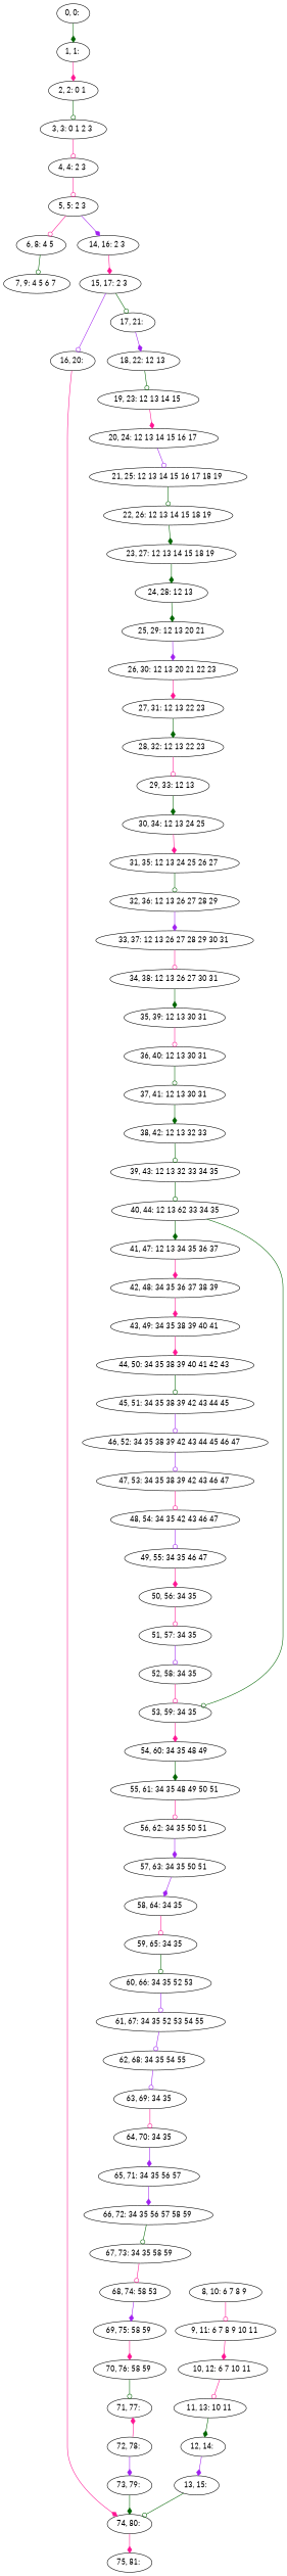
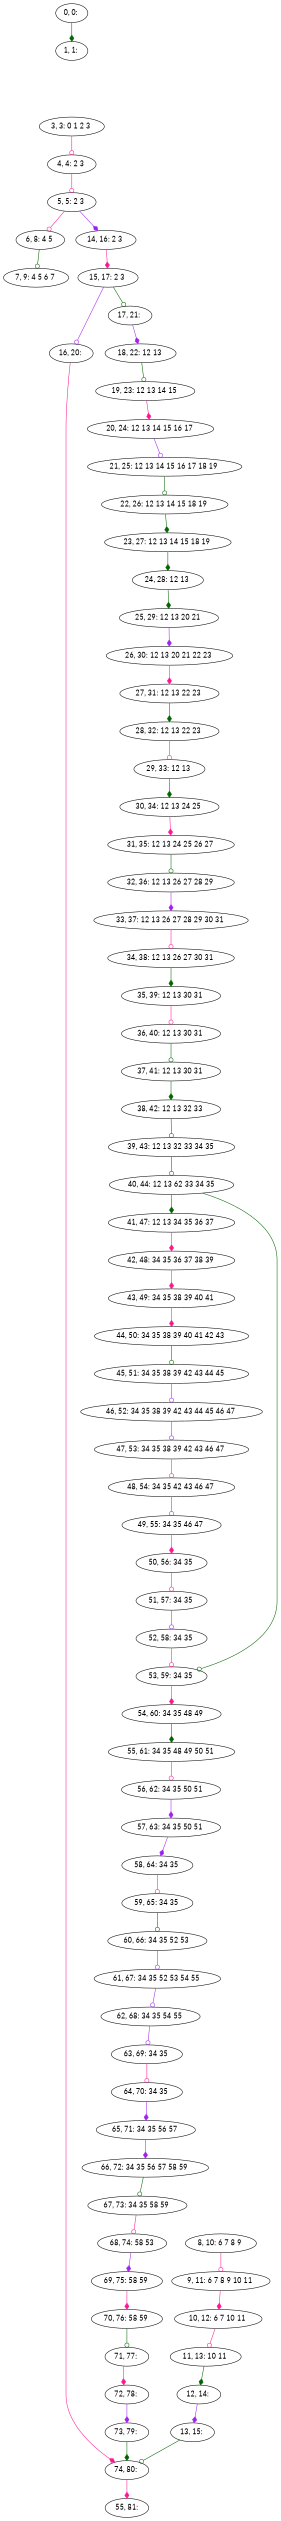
  digraph {
    fontname=Lato
    node [fontname=Lato]
    edge [arrowhead=odot color=deeppink fontname=Lato]
    n1 [label="0, 0: "]
    n2 [label="1, 1: "]
-   n3 [label="2, 2: 0 1 "]
    n4 [label="3, 3: 0 1 2 3 "]
    n5 [label="4, 4: 2 3 "]
    n6 [label="5, 5: 2 3 "]
    n7 [label="6, 8: 4 5 "]
    n8 [label="14, 16: 2 3 "]
    n9 [label="7, 9: 4 5 6 7 "]
    n10 [label="15, 17: 2 3 "]
    n11 [label="8, 10: 6 7 8 9 "]
    n12 [label="9, 11: 6 7 8 9 10 11 "]
    n13 [label="10, 12: 6 7 10 11 "]
    n14 [label="11, 13: 10 11 "]
    n15 [label="12, 14: "]
    n16 [label="13, 15: "]
    n17 [label="74, 80: "]
-   n18 [label="75, 81: "]
+   n18 [label="55, 81:"]
    n19 [label="16, 20: "]
    n20 [label="17, 21: "]
    n21 [label="18, 22: 12 13 "]
    n22 [label="19, 23: 12 13 14 15 "]
    n23 [label="20, 24: 12 13 14 15 16 17 "]
    n24 [label="21, 25: 12 13 14 15 16 17 18 19 "]
    n25 [label="22, 26: 12 13 14 15 18 19 "]
    n26 [label="23, 27: 12 13 14 15 18 19 "]
    n27 [label="24, 28: 12 13 "]
    n28 [label="25, 29: 12 13 20 21 "]
    n29 [label="26, 30: 12 13 20 21 22 23 "]
    n30 [label="27, 31: 12 13 22 23 "]
    n31 [label="28, 32: 12 13 22 23 "]
    n32 [label="29, 33: 12 13 "]
    n33 [label="30, 34: 12 13 24 25 "]
    n34 [label="31, 35: 12 13 24 25 26 27 "]
    n35 [label="32, 36: 12 13 26 27 28 29 "]
    n36 [label="33, 37: 12 13 26 27 28 29 30 31 "]
    n37 [label="34, 38: 12 13 26 27 30 31 "]
    n38 [label="35, 39: 12 13 30 31 "]
    n39 [label="36, 40: 12 13 30 31 "]
    n40 [label="37, 41: 12 13 30 31 "]
    n41 [label="38, 42: 12 13 32 33 "]
    n42 [label="39, 43: 12 13 32 33 34 35 "]
    n43 [label="40, 44: 12 13 62 33 34 35"]
    n44 [label="41, 47: 12 13 34 35 36 37 "]
    n45 [label="53, 59: 34 35 "]
    n46 [label="42, 48: 34 35 36 37 38 39 "]
    n47 [label="54, 60: 34 35 48 49 "]
    n48 [label="43, 49: 34 35 38 39 40 41 "]
    n49 [label="44, 50: 34 35 38 39 40 41 42 43 "]
    n50 [label="45, 51: 34 35 38 39 42 43 44 45 "]
    n51 [label="46, 52: 34 35 38 39 42 43 44 45 46 47 "]
    n52 [label="47, 53: 34 35 38 39 42 43 46 47 "]
    n53 [label="48, 54: 34 35 42 43 46 47 "]
    n54 [label="49, 55: 34 35 46 47 "]
    n55 [label="50, 56: 34 35 "]
    n56 [label="51, 57: 34 35 "]
    n57 [label="52, 58: 34 35 "]
    n58 [label="55, 61: 34 35 48 49 50 51 "]
    n59 [label="56, 62: 34 35 50 51 "]
    n60 [label="57, 63: 34 35 50 51 "]
    n61 [label="58, 64: 34 35 "]
    n62 [label="59, 65: 34 35 "]
    n63 [label="60, 66: 34 35 52 53 "]
    n64 [label="61, 67: 34 35 52 53 54 55 "]
    n65 [label="62, 68: 34 35 54 55 "]
    n66 [label="63, 69: 34 35 "]
    n67 [label="64, 70: 34 35 "]
    n68 [label="65, 71: 34 35 56 57 "]
    n69 [label="66, 72: 34 35 56 57 58 59 "]
    n70 [label="67, 73: 34 35 58 59 "]
    n71 [label="68, 74: 58 53"]
    n72 [label="69, 75: 58 59 "]
    n73 [label="70, 76: 58 59 "]
    n74 [label="71, 77: "]
    n75 [label="72, 78: "]
    n76 [label="73, 79: "]
    n1 -> n2 [arrowhead=diamond color=darkgreen]
-   n2 -> n3 [arrowhead=diamond]
-   n3 -> n4 [color=darkgreen]
    n4 -> n5
    n5 -> n6
    n6 -> n7
    n6 -> n8 [arrowhead=diamond color=purple]
    n7 -> n9 [color=darkgreen]
    n8 -> n10 [arrowhead=diamond]
    n10 -> n19 [color=purple]
    n10 -> n20 [color=darkgreen]
    n11 -> n12
    n12 -> n13 [arrowhead=diamond]
    n13 -> n14
    n14 -> n15 [arrowhead=diamond color=darkgreen]
    n15 -> n16 [arrowhead=diamond color=purple]
    n16 -> n17 [color=darkgreen]
    n17 -> n18 [arrowhead=diamond]
    n19 -> n17 [arrowhead=diamond]
    n20 -> n21 [arrowhead=diamond color=purple]
    n21 -> n22 [color=darkgreen]
    n22 -> n23 [arrowhead=diamond]
    n23 -> n24 [color=purple]
    n24 -> n25 [color=darkgreen]
    n25 -> n26 [arrowhead=diamond color=darkgreen]
    n26 -> n27 [arrowhead=diamond color=darkgreen]
    n27 -> n28 [arrowhead=diamond color=darkgreen]
    n28 -> n29 [arrowhead=diamond color=purple]
    n29 -> n30 [arrowhead=diamond]
    n30 -> n31 [arrowhead=diamond color=darkgreen]
    n31 -> n32
    n32 -> n33 [arrowhead=diamond color=darkgreen]
    n33 -> n34 [arrowhead=diamond]
    n34 -> n35 [color=darkgreen]
    n35 -> n36 [arrowhead=diamond color=purple]
    n36 -> n37
    n37 -> n38 [arrowhead=diamond color=darkgreen]
    n38 -> n39
    n39 -> n40 [color=darkgreen]
    n40 -> n41 [arrowhead=diamond color=darkgreen]
    n41 -> n42 [color=darkgreen]
    n42 -> n43 [color=darkgreen]
    n43 -> n44 [arrowhead=diamond color=darkgreen]
    n43 -> n45 [color=darkgreen]
    n44 -> n46 [arrowhead=diamond]
    n45 -> n47 [arrowhead=diamond]
    n46 -> n48 [arrowhead=diamond]
    n47 -> n58 [arrowhead=diamond color=darkgreen]
    n48 -> n49 [arrowhead=diamond]
    n49 -> n50 [color=darkgreen]
    n50 -> n51 [color=purple]
    n51 -> n52 [color=purple]
    n52 -> n53
    n53 -> n54 [color=purple]
    n54 -> n55 [arrowhead=diamond]
    n55 -> n56
    n56 -> n57 [color=purple]
    n57 -> n45
    n58 -> n59
    n59 -> n60 [arrowhead=diamond color=purple]
    n60 -> n61 [arrowhead=diamond color=purple]
    n61 -> n62
    n62 -> n63 [color=darkgreen]
    n63 -> n64 [color=purple]
    n64 -> n65 [color=purple]
    n65 -> n66 [color=purple]
    n66 -> n67
    n67 -> n68 [arrowhead=diamond color=purple]
    n68 -> n69 [arrowhead=diamond color=purple]
    n69 -> n70 [color=darkgreen]
    n70 -> n71
    n71 -> n72 [arrowhead=diamond color=purple]
    n72 -> n73 [arrowhead=diamond]
    n73 -> n74 [color=darkgreen]
-   n75 -> n74 [arrowhead=diamond]
+   n74 -> n75 [arrowhead=diamond]
    n75 -> n76 [arrowhead=diamond color=purple]
    n76 -> n17 [arrowhead=diamond color=darkgreen]
  }
